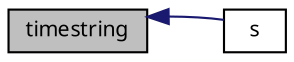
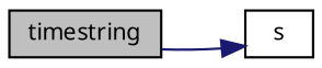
  digraph {
    rankdir=LR
    fontname="Noto Sans"
    node [color=black fontname="Noto Sans" fontsize=10 shape=record]
    n1 [fillcolor=grey75 fontcolor=black height=0.2 label=timestring style=filled width=0.4]
    n2 [height=0.2 label=s width=0.4]
-   n2 -> n1 [color=midnightblue fontname="Noto Sans" fontsize=10 labelfontname=Helvetica labelfontsize=10 style=solid]
+   n1 -> n2 [color=midnightblue fontname="Noto Sans" fontsize=10 labelfontname=Helvetica labelfontsize=10 style=solid]
  }
